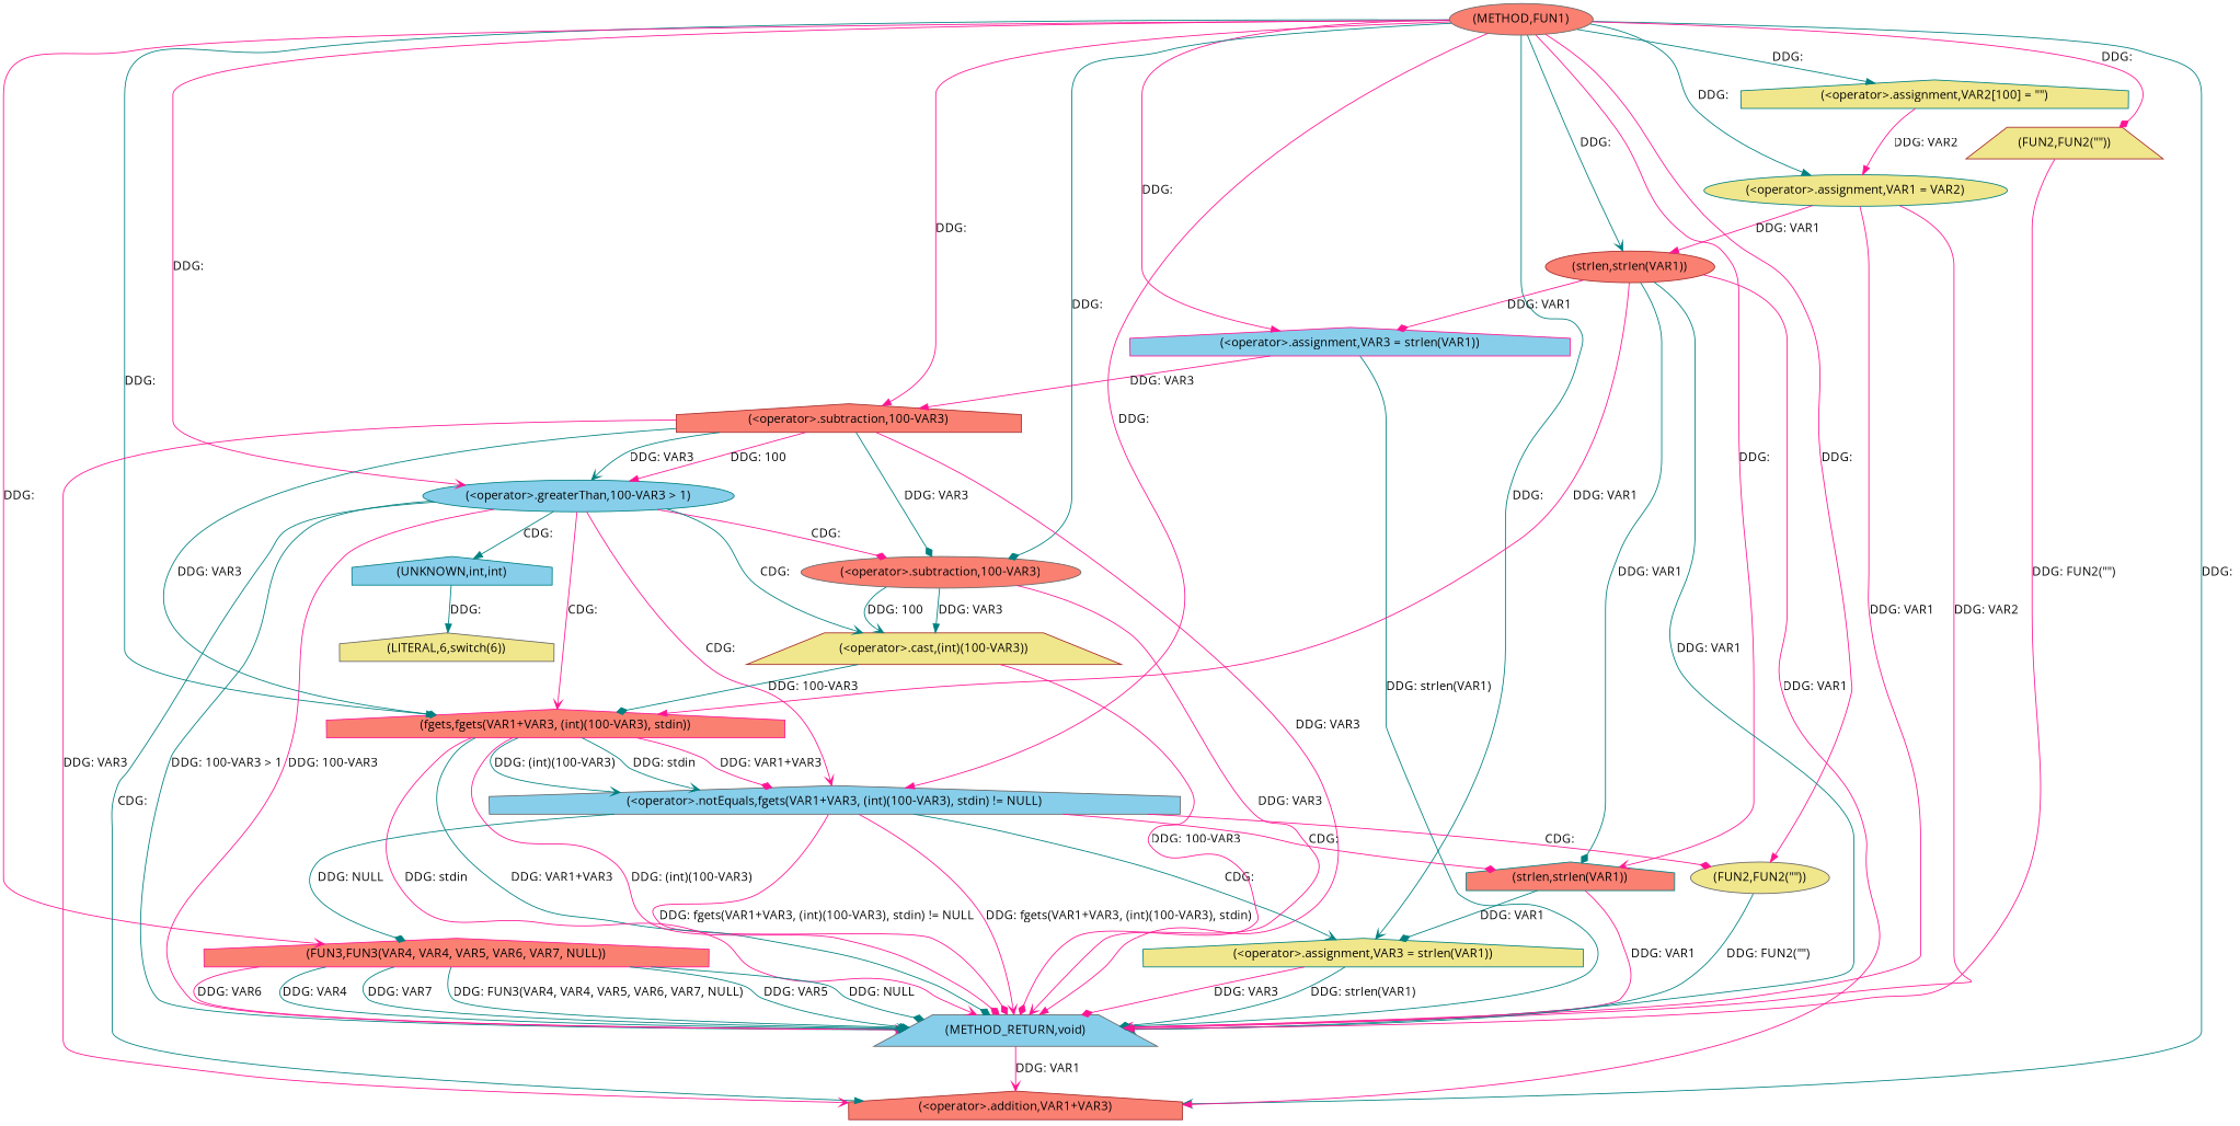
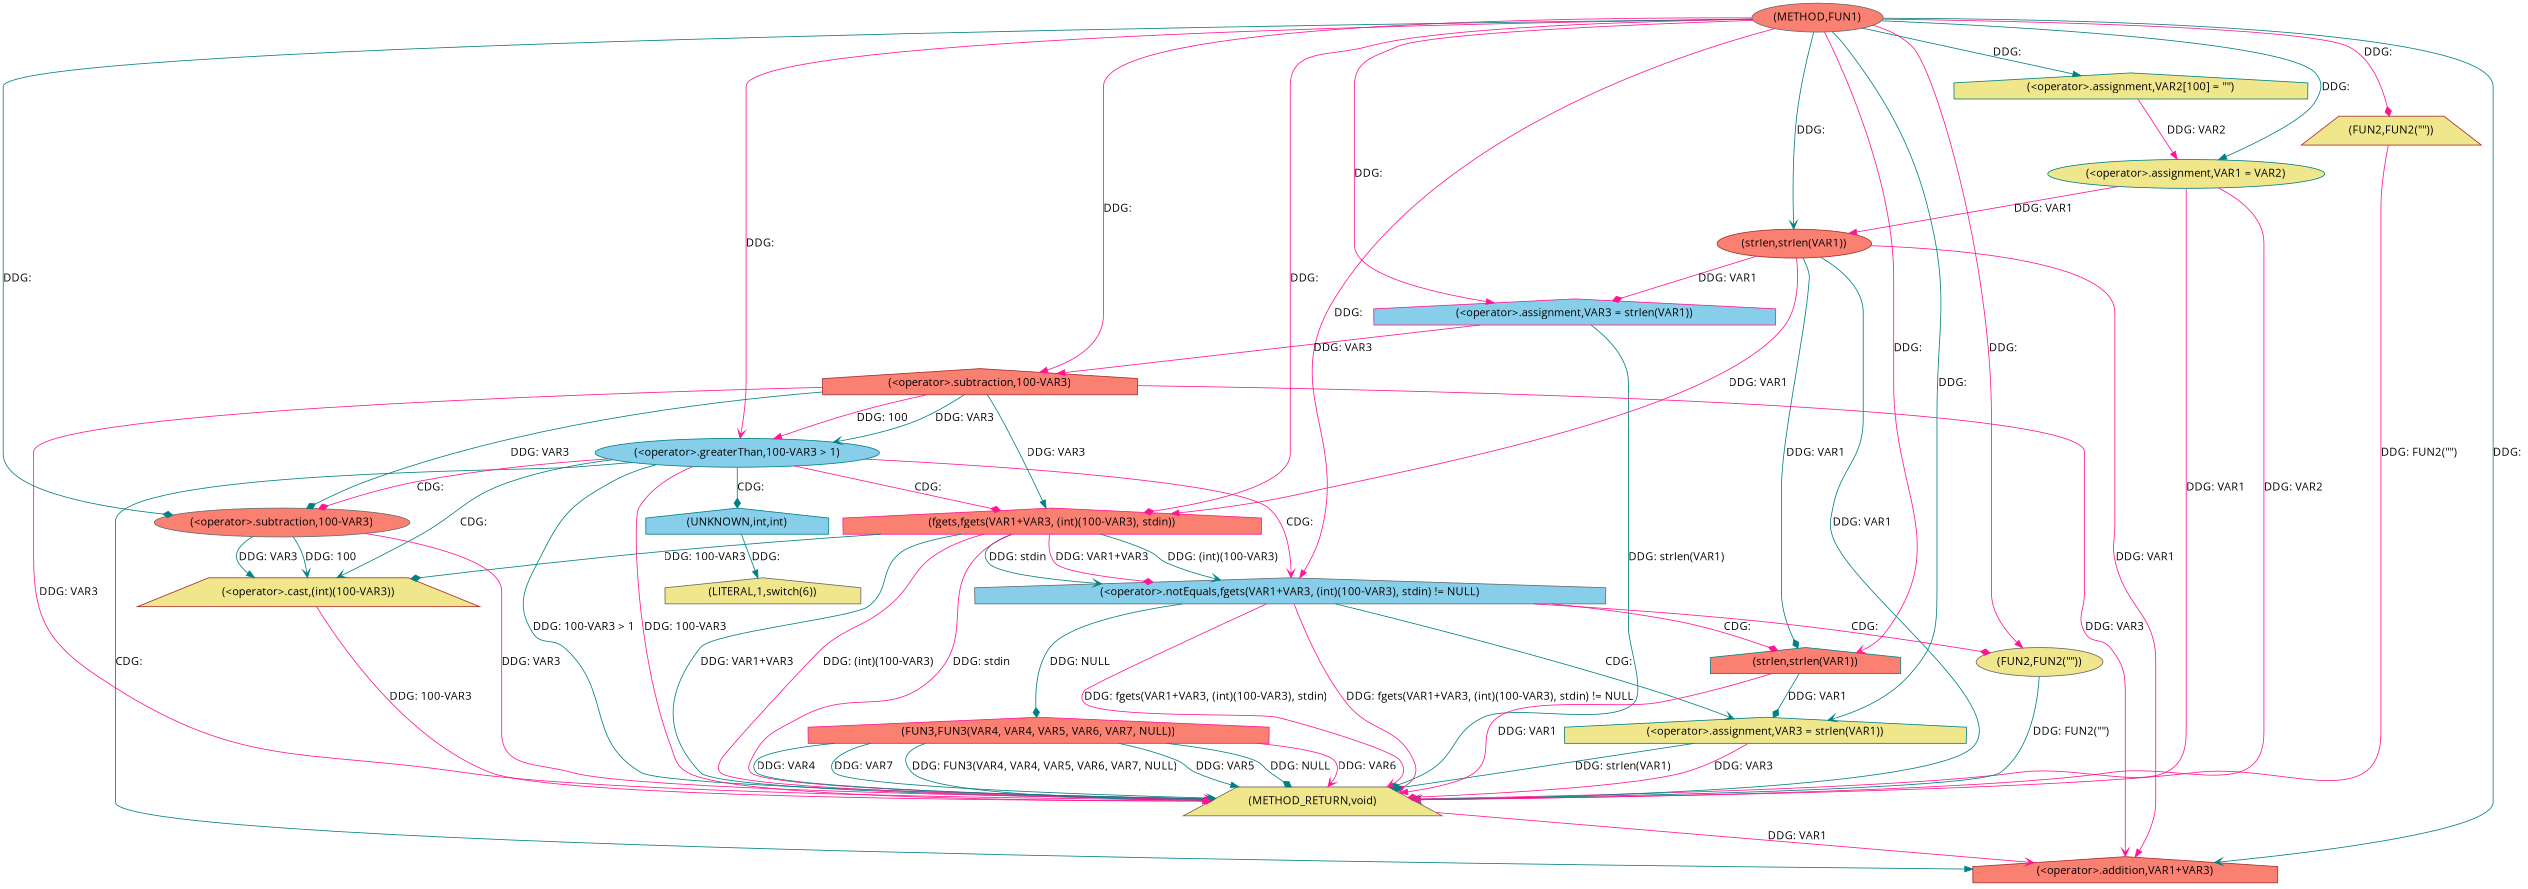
  digraph {
    fontname="Open Sans"
    node [color=gray40 fillcolor=salmon fontname="Open Sans" shape=house style=filled]
    edge [arrowhead=diamond color=deeppink fontname="Open Sans"]
    n1 [label="(METHOD,FUN1)" shape=ellipse]
    n2 [color=teal fillcolor=khaki label="(<operator>.assignment,VAR2[100] = \"\")"]
    n3 [color=teal fillcolor=khaki label="(<operator>.assignment,VAR1 = VAR2)" shape=ellipse]
    n4 [color=deeppink fillcolor=skyblue label="(<operator>.assignment,VAR3 = strlen(VAR1))"]
    n5 [color=brown label="(strlen,strlen(VAR1))" shape=ellipse]
    n6 [color=teal fillcolor=skyblue label="(<operator>.greaterThan,100-VAR3 > 1)" shape=ellipse]
    n7 [color=brown label="(<operator>.subtraction,100-VAR3)"]
    n8 [fillcolor=skyblue label="(<operator>.notEquals,fgets(VAR1+VAR3, (int)(100-VAR3), stdin) != NULL)"]
    n9 [color=deeppink label="(fgets,fgets(VAR1+VAR3, (int)(100-VAR3), stdin))"]
    n10 [color=brown label="(<operator>.addition,VAR1+VAR3)"]
    n11 [label="(<operator>.subtraction,100-VAR3)" shape=ellipse]
    n12 [color=teal fillcolor=khaki label="(<operator>.assignment,VAR3 = strlen(VAR1))"]
    n13 [color=teal label="(strlen,strlen(VAR1))"]
    n14 [fillcolor=khaki label="(FUN2,FUN2(\"\"))" shape=ellipse]
    n15 [color=brown fillcolor=khaki label="(FUN2,FUN2(\"\"))" shape=trapezium]
    n16 [color=deeppink label="(FUN3,FUN3(VAR4, VAR4, VAR5, VAR6, VAR7, NULL))"]
-   n17 [fillcolor=skyblue label="(METHOD_RETURN,void)" shape=trapezium]
-   n18 [fillcolor=khaki label="(LITERAL,6,switch(6))"]
+   n17 [fillcolor=khaki label="(METHOD_RETURN,void)" shape=trapezium]
+   n18 [fillcolor=khaki label="(LITERAL,1,switch(6))"]
    n19 [color=brown fillcolor=khaki label="(<operator>.cast,(int)(100-VAR3))" shape=trapezium]
    n20 [color=teal fillcolor=skyblue label="(UNKNOWN,int,int)"]
    n1 -> n2 [arrowhead=normal color=teal label="DDG: "]
    n1 -> n3 [arrowhead=normal color=teal label="DDG: "]
    n1 -> n4 [arrowhead=normal label="DDG: "]
    n1 -> n5 [arrowhead=vee color=teal label="DDG: "]
    n1 -> n6 [arrowhead=vee label="DDG: "]
    n1 -> n7 [arrowhead=normal label="DDG: "]
    n1 -> n8 [arrowhead=normal label="DDG: "]
-   n1 -> n9 [color=teal label="DDG: "]
+   n1 -> n9 [label="DDG: "]
    n1 -> n10 [arrowhead=vee color=teal label="DDG: "]
    n1 -> n11 [color=teal label="DDG: "]
    n1 -> n12 [arrowhead=vee color=teal label="DDG: "]
    n1 -> n13 [arrowhead=vee label="DDG: "]
    n1 -> n14 [arrowhead=normal label="DDG: "]
    n1 -> n15 [label="DDG: "]
-   n1 -> n16 [arrowhead=vee label="DDG: "]
    n2 -> n3 [arrowhead=normal label="DDG: VAR2"]
    n3 -> n5 [arrowhead=normal label="DDG: VAR1"]
    n3 -> n17 [arrowhead=vee label="DDG: VAR1"]
    n3 -> n17 [arrowhead=vee label="DDG: VAR2"]
    n4 -> n7 [arrowhead=normal label="DDG: VAR3"]
    n4 -> n17 [color=teal label="DDG: strlen(VAR1)"]
    n5 -> n4 [label="DDG: VAR1"]
    n5 -> n9 [arrowhead=normal label="DDG: VAR1"]
    n5 -> n10 [arrowhead=normal label="DDG: VAR1"]
    n5 -> n13 [color=teal label="DDG: VAR1"]
    n5 -> n17 [arrowhead=vee color=teal label="DDG: VAR1"]
    n6 -> n8 [arrowhead=vee label="CDG: "]
-   n6 -> n9 [arrowhead=vee label="CDG: "]
+   n6 -> n9 [label="CDG: "]
    n6 -> n10 [arrowhead=normal color=teal label="CDG: "]
    n6 -> n11 [label="CDG: "]
    n6 -> n17 [color=teal label="DDG: 100-VAR3 > 1"]
    n6 -> n17 [arrowhead=normal label="DDG: 100-VAR3"]
    n6 -> n19 [arrowhead=vee color=teal label="CDG: "]
-   n6 -> n20 [arrowhead=normal color=teal label="CDG: "]
+   n6 -> n20 [color=teal label="CDG: "]
    n7 -> n6 [arrowhead=normal label="DDG: 100"]
    n7 -> n6 [arrowhead=vee color=teal label="DDG: VAR3"]
    n7 -> n9 [arrowhead=normal color=teal label="DDG: VAR3"]
    n7 -> n10 [arrowhead=vee label="DDG: VAR3"]
    n7 -> n11 [color=teal label="DDG: VAR3"]
    n7 -> n17 [arrowhead=normal label="DDG: VAR3"]
    n8 -> n12 [arrowhead=vee color=teal label="CDG: "]
    n8 -> n13 [label="CDG: "]
    n8 -> n14 [label="CDG: "]
    n8 -> n16 [color=teal label="DDG: NULL"]
    n8 -> n17 [arrowhead=vee label="DDG: fgets(VAR1+VAR3, (int)(100-VAR3), stdin)"]
    n8 -> n17 [label="DDG: fgets(VAR1+VAR3, (int)(100-VAR3), stdin) != NULL"]
    n9 -> n8 [label="DDG: VAR1+VAR3"]
    n9 -> n8 [arrowhead=vee color=teal label="DDG: (int)(100-VAR3)"]
    n9 -> n8 [arrowhead=vee color=teal label="DDG: stdin"]
    n9 -> n17 [color=teal label="DDG: VAR1+VAR3"]
    n9 -> n17 [label="DDG: (int)(100-VAR3)"]
    n9 -> n17 [arrowhead=vee label="DDG: stdin"]
    n11 -> n17 [arrowhead=vee label="DDG: VAR3"]
    n11 -> n19 [arrowhead=vee color=teal label="DDG: 100"]
    n11 -> n19 [arrowhead=normal color=teal label="DDG: VAR3"]
    n12 -> n17 [label="DDG: VAR3"]
    n12 -> n17 [color=teal label="DDG: strlen(VAR1)"]
    n13 -> n12 [color=teal label="DDG: VAR1"]
    n13 -> n17 [arrowhead=normal label="DDG: VAR1"]
    n14 -> n17 [arrowhead=normal color=teal label="DDG: FUN2(\"\")"]
    n15 -> n17 [arrowhead=normal label="DDG: FUN2(\"\")"]
    n16 -> n17 [arrowhead=vee label="DDG: VAR6"]
    n16 -> n17 [color=teal label="DDG: VAR4"]
    n16 -> n17 [arrowhead=vee color=teal label="DDG: VAR7"]
    n16 -> n17 [color=teal label="DDG: FUN3(VAR4, VAR4, VAR5, VAR6, VAR7, NULL)"]
    n16 -> n17 [arrowhead=normal color=teal label="DDG: VAR5"]
    n16 -> n17 [color=teal label="DDG: NULL"]
    n17 -> n10 [arrowhead=vee label="DDG: VAR1"]
-   n19 -> n9 [color=teal label="DDG: 100-VAR3"]
+   n9 -> n19 [color=teal label="DDG: 100-VAR3"]
    n19 -> n17 [label="DDG: 100-VAR3"]
    n20 -> n18 [arrowhead=normal color=teal label="DDG: "]
  }
